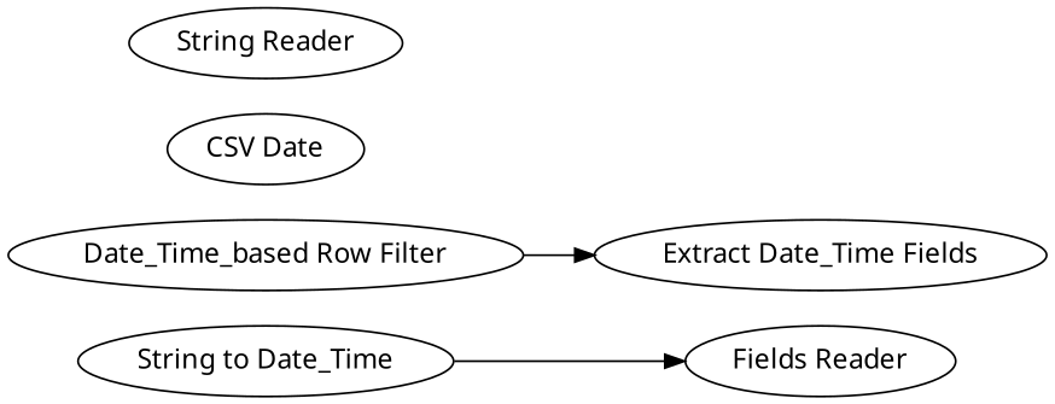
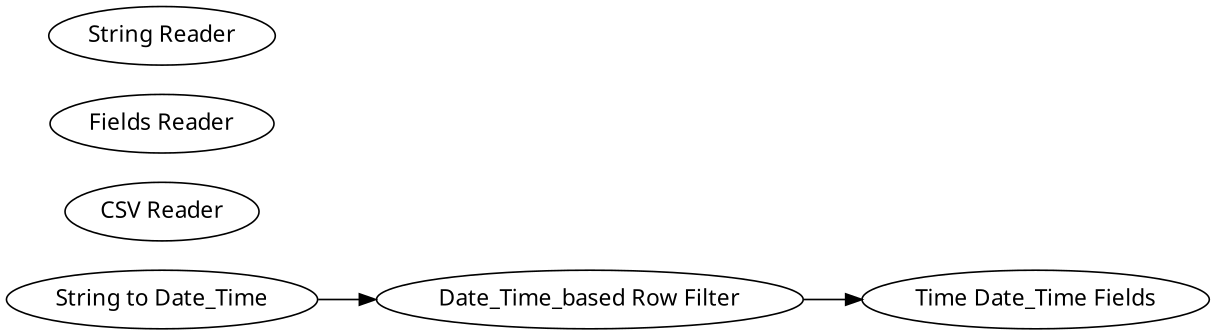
  digraph {
    fontname="Noto Sans"
    rankdir=LR
    node [fontname="Noto Sans"]
    edge [fontname="Noto Sans"]
    n1 [label="String to Date_Time"]
    n2 [label="Date_Time_based Row Filter"]
-   n3 [label="Extract Date_Time Fields"]
-   n4 [label="CSV Date"]
+   n3 [label="Time Date_Time Fields"]
+   n4 [label="CSV Reader"]
    n5 [label="Fields Reader"]
    n6 [label="String Reader"]
-   n1 -> n5
+   n1 -> n2
    n2 -> n3
  }
